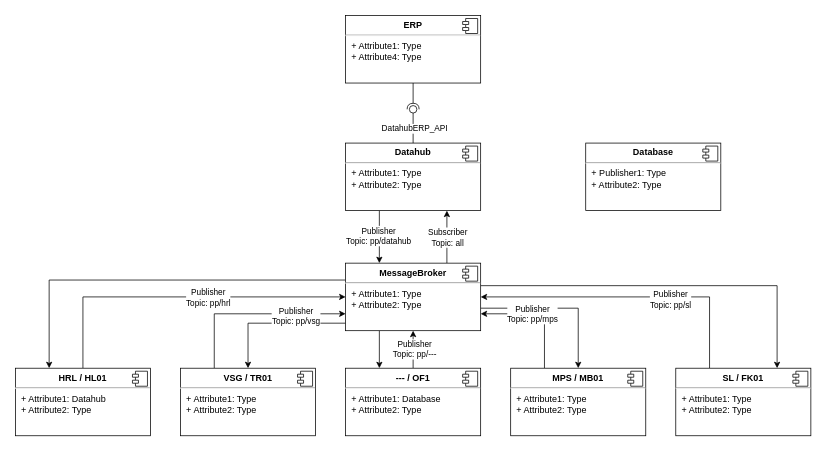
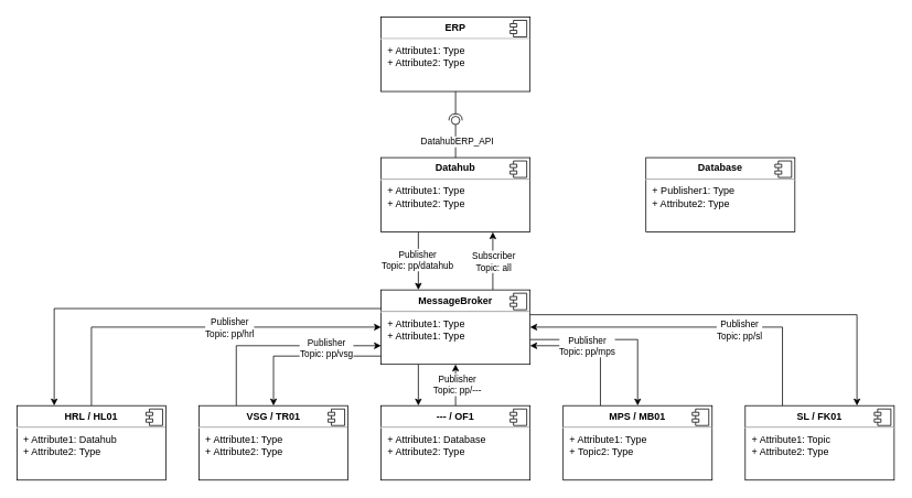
  <mxCell id="0" />
  <mxCell id="1" parent="0" />
- <mxCell id="2" value="&lt;p style=&quot;margin: 0px ; margin-top: 6px ; text-align: center&quot;&gt;&lt;b&gt;ERP&lt;/b&gt;&lt;/p&gt;&lt;hr&gt;&lt;p style=&quot;margin: 0px ; margin-left: 8px&quot;&gt;+ Attribute1: Type&lt;br&gt;+ Attribute4: Type&lt;/p&gt;" style="align=left;overflow=fill;html=1;dropTarget=0;" parent="1" vertex="1"><mxGeometry x="460" y="20" width="180" height="90" as="geometry" /></mxCell>
+ <mxCell id="2" value="&lt;p style=&quot;margin: 0px ; margin-top: 6px ; text-align: center&quot;&gt;&lt;b&gt;ERP&lt;/b&gt;&lt;/p&gt;&lt;hr&gt;&lt;p style=&quot;margin: 0px ; margin-left: 8px&quot;&gt;+ Attribute1: Type&lt;br&gt;+ Attribute2: Type&lt;/p&gt;" style="align=left;overflow=fill;html=1;dropTarget=0;" parent="1" vertex="1"><mxGeometry x="460" y="20" width="180" height="90" as="geometry" /></mxCell>
  <mxCell id="3" value="" style="shape=component;jettyWidth=8;jettyHeight=4;" parent="2" vertex="1"><mxGeometry x="1" width="20" height="20" relative="1" as="geometry"><mxPoint x="-24" y="4" as="offset" /></mxGeometry></mxCell>
  <mxCell id="4" style="edgeStyle=orthogonalEdgeStyle;rounded=0;orthogonalLoop=1;jettySize=auto;html=1;entryX=0.25;entryY=0;entryDx=0;entryDy=0;" parent="1" source="6" target="15" edge="1"><mxGeometry relative="1" as="geometry"><Array as="points"><mxPoint x="505" y="300" /><mxPoint x="505" y="300" /></Array></mxGeometry></mxCell>
  <mxCell id="5" value="Publisher&lt;br&gt;Topic: pp/datahub" style="edgeLabel;html=1;align=center;verticalAlign=middle;resizable=0;points=[];" parent="4" vertex="1" connectable="0"><mxGeometry x="-0.057" y="-2" relative="1" as="geometry"><mxPoint as="offset" /></mxGeometry></mxCell>
  <mxCell id="6" value="&lt;p style=&quot;margin: 0px ; margin-top: 6px ; text-align: center&quot;&gt;&lt;b&gt;Datahub&lt;/b&gt;&lt;/p&gt;&lt;hr&gt;&lt;p style=&quot;margin: 0px ; margin-left: 8px&quot;&gt;+ Attribute1: Type&lt;br&gt;+ Attribute2: Type&lt;/p&gt;" style="align=left;overflow=fill;html=1;dropTarget=0;" parent="1" vertex="1"><mxGeometry x="460" y="190" width="180" height="90" as="geometry" /></mxCell>
  <mxCell id="7" value="" style="shape=component;jettyWidth=8;jettyHeight=4;" parent="6" vertex="1"><mxGeometry x="1" width="20" height="20" relative="1" as="geometry"><mxPoint x="-24" y="4" as="offset" /></mxGeometry></mxCell>
  <mxCell id="8" style="edgeStyle=orthogonalEdgeStyle;rounded=0;orthogonalLoop=1;jettySize=auto;html=1;entryX=0.75;entryY=1;entryDx=0;entryDy=0;" parent="1" source="15" target="6" edge="1"><mxGeometry relative="1" as="geometry"><Array as="points"><mxPoint x="595" y="330" /><mxPoint x="595" y="330" /></Array></mxGeometry></mxCell>
  <mxCell id="9" value="Subscriber&lt;br&gt;Topic: all" style="edgeLabel;html=1;align=center;verticalAlign=middle;resizable=0;points=[];" parent="8" vertex="1" connectable="0"><mxGeometry relative="1" as="geometry"><mxPoint as="offset" /></mxGeometry></mxCell>
  <mxCell id="10" style="edgeStyle=orthogonalEdgeStyle;rounded=0;orthogonalLoop=1;jettySize=auto;html=1;entryX=0.25;entryY=0;entryDx=0;entryDy=0;exitX=0;exitY=0.25;exitDx=0;exitDy=0;" parent="1" source="15" target="19" edge="1"><mxGeometry relative="1" as="geometry"><Array as="points"><mxPoint x="65" y="373" /></Array></mxGeometry></mxCell>
  <mxCell id="11" style="edgeStyle=orthogonalEdgeStyle;rounded=0;orthogonalLoop=1;jettySize=auto;html=1;" parent="1" source="15" target="23" edge="1"><mxGeometry relative="1" as="geometry"><Array as="points"><mxPoint x="330" y="430" /></Array></mxGeometry></mxCell>
  <mxCell id="12" style="edgeStyle=orthogonalEdgeStyle;rounded=0;orthogonalLoop=1;jettySize=auto;html=1;entryX=0.25;entryY=0;entryDx=0;entryDy=0;exitX=0.25;exitY=1;exitDx=0;exitDy=0;" parent="1" source="15" target="27" edge="1"><mxGeometry relative="1" as="geometry" /></mxCell>
  <mxCell id="13" style="edgeStyle=orthogonalEdgeStyle;rounded=0;orthogonalLoop=1;jettySize=auto;html=1;entryX=0.5;entryY=0;entryDx=0;entryDy=0;" parent="1" source="15" target="31" edge="1"><mxGeometry relative="1" as="geometry"><Array as="points"><mxPoint x="770" y="410" /></Array></mxGeometry></mxCell>
  <mxCell id="14" style="edgeStyle=orthogonalEdgeStyle;rounded=0;orthogonalLoop=1;jettySize=auto;html=1;entryX=0.75;entryY=0;entryDx=0;entryDy=0;" parent="1" source="15" target="35" edge="1"><mxGeometry relative="1" as="geometry"><Array as="points"><mxPoint x="1035" y="380" /></Array></mxGeometry></mxCell>
- <mxCell id="15" value="&lt;p style=&quot;margin: 0px ; margin-top: 6px ; text-align: center&quot;&gt;&lt;b&gt;MessageBroker&lt;/b&gt;&lt;/p&gt;&lt;hr&gt;&lt;p style=&quot;margin: 0px ; margin-left: 8px&quot;&gt;+ Attribute1: Type&lt;br&gt;+ Attribute2: Type&lt;/p&gt;" style="align=left;overflow=fill;html=1;dropTarget=0;" parent="1" vertex="1"><mxGeometry x="460" y="350" width="180" height="90" as="geometry" /></mxCell>
+ <mxCell id="15" value="&lt;p style=&quot;margin: 0px ; margin-top: 6px ; text-align: center&quot;&gt;&lt;b&gt;MessageBroker&lt;/b&gt;&lt;/p&gt;&lt;hr&gt;&lt;p style=&quot;margin: 0px ; margin-left: 8px&quot;&gt;+ Attribute1: Type&lt;br&gt;+ Attribute1: Type&lt;/p&gt;" style="align=left;overflow=fill;html=1;dropTarget=0;" parent="1" vertex="1"><mxGeometry x="460" y="350" width="180" height="90" as="geometry" /></mxCell>
  <mxCell id="16" value="" style="shape=component;jettyWidth=8;jettyHeight=4;" parent="15" vertex="1"><mxGeometry x="1" width="20" height="20" relative="1" as="geometry"><mxPoint x="-24" y="4" as="offset" /></mxGeometry></mxCell>
  <mxCell id="17" style="edgeStyle=orthogonalEdgeStyle;rounded=0;orthogonalLoop=1;jettySize=auto;html=1;entryX=0;entryY=0.5;entryDx=0;entryDy=0;" parent="1" source="19" target="15" edge="1"><mxGeometry relative="1" as="geometry"><Array as="points"><mxPoint x="110" y="395" /></Array></mxGeometry></mxCell>
  <mxCell id="18" value="Publisher&lt;br&gt;Topic: pp/hrl" style="edgeLabel;html=1;align=center;verticalAlign=middle;resizable=0;points=[];" parent="17" vertex="1" connectable="0"><mxGeometry x="0.175" relative="1" as="geometry"><mxPoint as="offset" /></mxGeometry></mxCell>
  <mxCell id="19" value="&lt;p style=&quot;margin: 0px ; margin-top: 6px ; text-align: center&quot;&gt;&lt;b&gt;HRL / HL01&lt;/b&gt;&lt;/p&gt;&lt;hr&gt;&lt;p style=&quot;margin: 0px ; margin-left: 8px&quot;&gt;+ Attribute1: Datahub&lt;br&gt;+ Attribute2: Type&lt;/p&gt;" style="align=left;overflow=fill;html=1;dropTarget=0;" parent="1" vertex="1"><mxGeometry x="20" y="490" width="180" height="90" as="geometry" /></mxCell>
  <mxCell id="20" value="" style="shape=component;jettyWidth=8;jettyHeight=4;" parent="19" vertex="1"><mxGeometry x="1" width="20" height="20" relative="1" as="geometry"><mxPoint x="-24" y="4" as="offset" /></mxGeometry></mxCell>
  <mxCell id="21" style="edgeStyle=orthogonalEdgeStyle;rounded=0;orthogonalLoop=1;jettySize=auto;html=1;entryX=0;entryY=0.75;entryDx=0;entryDy=0;exitX=0.25;exitY=0;exitDx=0;exitDy=0;" parent="1" source="23" target="15" edge="1"><mxGeometry relative="1" as="geometry"><Array as="points"><mxPoint x="285" y="418" /></Array></mxGeometry></mxCell>
  <mxCell id="22" value="Publisher&lt;br&gt;Topic: pp/vsg" style="edgeLabel;html=1;align=center;verticalAlign=middle;resizable=0;points=[];" parent="21" vertex="1" connectable="0"><mxGeometry x="0.459" y="-2" relative="1" as="geometry"><mxPoint y="1" as="offset" /></mxGeometry></mxCell>
  <mxCell id="23" value="&lt;p style=&quot;margin: 0px ; margin-top: 6px ; text-align: center&quot;&gt;&lt;b&gt;VSG / TR01&lt;/b&gt;&lt;/p&gt;&lt;hr&gt;&lt;p style=&quot;margin: 0px ; margin-left: 8px&quot;&gt;+ Attribute1: Type&lt;br&gt;+ Attribute2: Type&lt;/p&gt;" style="align=left;overflow=fill;html=1;dropTarget=0;" parent="1" vertex="1"><mxGeometry x="240" y="490" width="180" height="90" as="geometry" /></mxCell>
  <mxCell id="24" value="" style="shape=component;jettyWidth=8;jettyHeight=4;" parent="23" vertex="1"><mxGeometry x="1" width="20" height="20" relative="1" as="geometry"><mxPoint x="-24" y="4" as="offset" /></mxGeometry></mxCell>
  <mxCell id="25" style="edgeStyle=orthogonalEdgeStyle;rounded=0;orthogonalLoop=1;jettySize=auto;html=1;entryX=0.5;entryY=1;entryDx=0;entryDy=0;" parent="1" source="27" target="15" edge="1"><mxGeometry relative="1" as="geometry" /></mxCell>
  <mxCell id="26" value="Publisher&lt;br&gt;Topic: pp/---" style="edgeLabel;html=1;align=center;verticalAlign=middle;resizable=0;points=[];" parent="25" vertex="1" connectable="0"><mxGeometry x="0.04" y="-1" relative="1" as="geometry"><mxPoint as="offset" /></mxGeometry></mxCell>
  <mxCell id="27" value="&lt;p style=&quot;margin: 0px ; margin-top: 6px ; text-align: center&quot;&gt;&lt;b&gt;--- / OF1&lt;/b&gt;&lt;/p&gt;&lt;hr&gt;&lt;p style=&quot;margin: 0px ; margin-left: 8px&quot;&gt;+ Attribute1: Database&lt;br&gt;+ Attribute2: Type&lt;/p&gt;" style="align=left;overflow=fill;html=1;dropTarget=0;" parent="1" vertex="1"><mxGeometry x="460" y="490" width="180" height="90" as="geometry" /></mxCell>
  <mxCell id="28" value="" style="shape=component;jettyWidth=8;jettyHeight=4;" parent="27" vertex="1"><mxGeometry x="1" width="20" height="20" relative="1" as="geometry"><mxPoint x="-24" y="4" as="offset" /></mxGeometry></mxCell>
  <mxCell id="29" style="edgeStyle=orthogonalEdgeStyle;rounded=0;orthogonalLoop=1;jettySize=auto;html=1;entryX=1;entryY=0.75;entryDx=0;entryDy=0;exitX=0.25;exitY=0;exitDx=0;exitDy=0;" parent="1" source="31" target="15" edge="1"><mxGeometry relative="1" as="geometry"><Array as="points"><mxPoint x="725" y="418" /></Array></mxGeometry></mxCell>
  <mxCell id="30" value="Publisher&lt;br&gt;Topic: pp/mps" style="edgeLabel;html=1;align=center;verticalAlign=middle;resizable=0;points=[];" parent="29" vertex="1" connectable="0"><mxGeometry x="0.126" relative="1" as="geometry"><mxPoint as="offset" /></mxGeometry></mxCell>
- <mxCell id="31" value="&lt;p style=&quot;margin: 0px ; margin-top: 6px ; text-align: center&quot;&gt;&lt;b&gt;MPS / MB01&lt;/b&gt;&lt;/p&gt;&lt;hr&gt;&lt;p style=&quot;margin: 0px ; margin-left: 8px&quot;&gt;+ Attribute1: Type&lt;br&gt;+ Attribute2: Type&lt;/p&gt;" style="align=left;overflow=fill;html=1;dropTarget=0;" parent="1" vertex="1"><mxGeometry x="680" y="490" width="180" height="90" as="geometry" /></mxCell>
+ <mxCell id="31" value="&lt;p style=&quot;margin: 0px ; margin-top: 6px ; text-align: center&quot;&gt;&lt;b&gt;MPS / MB01&lt;/b&gt;&lt;/p&gt;&lt;hr&gt;&lt;p style=&quot;margin: 0px ; margin-left: 8px&quot;&gt;+ Attribute1: Type&lt;br&gt;+ Topic2: Type&lt;/p&gt;" style="align=left;overflow=fill;html=1;dropTarget=0;" parent="1" vertex="1"><mxGeometry x="680" y="490" width="180" height="90" as="geometry" /></mxCell>
  <mxCell id="32" value="" style="shape=component;jettyWidth=8;jettyHeight=4;" parent="31" vertex="1"><mxGeometry x="1" width="20" height="20" relative="1" as="geometry"><mxPoint x="-24" y="4" as="offset" /></mxGeometry></mxCell>
  <mxCell id="33" style="edgeStyle=orthogonalEdgeStyle;rounded=0;orthogonalLoop=1;jettySize=auto;html=1;entryX=1;entryY=0.5;entryDx=0;entryDy=0;exitX=0.25;exitY=0;exitDx=0;exitDy=0;" parent="1" source="35" target="15" edge="1"><mxGeometry relative="1" as="geometry"><Array as="points"><mxPoint x="945" y="395" /></Array></mxGeometry></mxCell>
  <mxCell id="34" value="Publisher&lt;br&gt;Topic: pp/sl" style="edgeLabel;html=1;align=center;verticalAlign=middle;resizable=0;points=[];" parent="33" vertex="1" connectable="0"><mxGeometry x="-0.26" y="3" relative="1" as="geometry"><mxPoint as="offset" /></mxGeometry></mxCell>
- <mxCell id="35" value="&lt;p style=&quot;margin: 0px ; margin-top: 6px ; text-align: center&quot;&gt;&lt;b&gt;SL / FK01&lt;/b&gt;&lt;/p&gt;&lt;hr&gt;&lt;p style=&quot;margin: 0px ; margin-left: 8px&quot;&gt;+ Attribute1: Type&lt;br&gt;+ Attribute2: Type&lt;/p&gt;" style="align=left;overflow=fill;html=1;dropTarget=0;" parent="1" vertex="1"><mxGeometry x="900" y="490" width="180" height="90" as="geometry" /></mxCell>
+ <mxCell id="35" value="&lt;p style=&quot;margin: 0px ; margin-top: 6px ; text-align: center&quot;&gt;&lt;b&gt;SL / FK01&lt;/b&gt;&lt;/p&gt;&lt;hr&gt;&lt;p style=&quot;margin: 0px ; margin-left: 8px&quot;&gt;+ Attribute1: Topic&lt;br&gt;+ Attribute2: Type&lt;/p&gt;" style="align=left;overflow=fill;html=1;dropTarget=0;" parent="1" vertex="1"><mxGeometry x="900" y="490" width="180" height="90" as="geometry" /></mxCell>
  <mxCell id="36" value="" style="shape=component;jettyWidth=8;jettyHeight=4;" parent="35" vertex="1"><mxGeometry x="1" width="20" height="20" relative="1" as="geometry"><mxPoint x="-24" y="4" as="offset" /></mxGeometry></mxCell>
  <mxCell id="37" value="" style="rounded=0;orthogonalLoop=1;jettySize=auto;html=1;endArrow=none;endFill=0;exitX=0.5;exitY=0;exitDx=0;exitDy=0;" parent="1" source="6" target="40" edge="1"><mxGeometry relative="1" as="geometry"><mxPoint x="530" y="145" as="sourcePoint" /></mxGeometry></mxCell>
  <mxCell id="38" value="DatahubERP_API" style="edgeLabel;html=1;align=center;verticalAlign=middle;resizable=0;points=[];" parent="37" vertex="1" connectable="0"><mxGeometry y="-1" relative="1" as="geometry"><mxPoint as="offset" /></mxGeometry></mxCell>
  <mxCell id="39" value="" style="rounded=0;orthogonalLoop=1;jettySize=auto;html=1;endArrow=halfCircle;endFill=0;entryX=0.5;entryY=0.5;entryDx=0;entryDy=0;endSize=6;strokeWidth=1;exitX=0.5;exitY=1;exitDx=0;exitDy=0;" parent="1" source="2" target="40" edge="1"><mxGeometry relative="1" as="geometry"><mxPoint x="570" y="145" as="sourcePoint" /></mxGeometry></mxCell>
  <mxCell id="40" value="" style="ellipse;whiteSpace=wrap;html=1;fontFamily=Helvetica;fontSize=12;fontColor=#000000;align=center;strokeColor=#000000;fillColor=#ffffff;points=[];aspect=fixed;resizable=0;" parent="1" vertex="1"><mxGeometry x="545" y="140" width="10" height="10" as="geometry" /></mxCell>
  <mxCell id="41" value="&lt;p style=&quot;margin: 0px ; margin-top: 6px ; text-align: center&quot;&gt;&lt;b&gt;Database&lt;/b&gt;&lt;/p&gt;&lt;hr&gt;&lt;p style=&quot;margin: 0px ; margin-left: 8px&quot;&gt;+ Publisher1: Type&lt;br&gt;+ Attribute2: Type&lt;/p&gt;" style="align=left;overflow=fill;html=1;dropTarget=0;" parent="1" vertex="1"><mxGeometry x="780" y="190" width="180" height="90" as="geometry" /></mxCell>
  <mxCell id="42" value="" style="shape=component;jettyWidth=8;jettyHeight=4;" parent="41" vertex="1"><mxGeometry x="1" width="20" height="20" relative="1" as="geometry"><mxPoint x="-24" y="4" as="offset" /></mxGeometry></mxCell>
